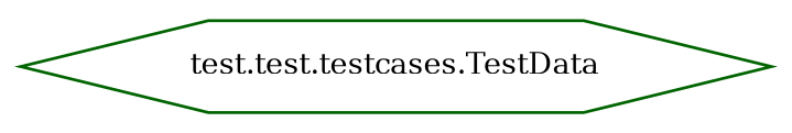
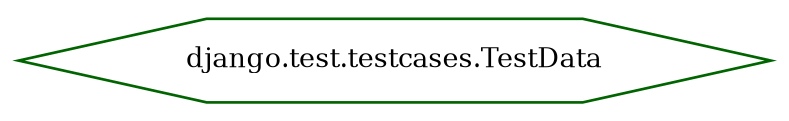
  digraph {
    rankdir=LR
    fontname="DejaVu Serif"
-   n1 [color=darkgreen fillcolor=white fontname="DejaVu Serif" fontsize=10 height=0.2 label="test.test.testcases.TestData" shape=hexagon style=filled width=0.4]
+   n1 [color=darkgreen fillcolor=white fontname="DejaVu Serif" fontsize=10 height=0.2 label="django.test.testcases.TestData" shape=hexagon style=filled width=0.4]
  }
